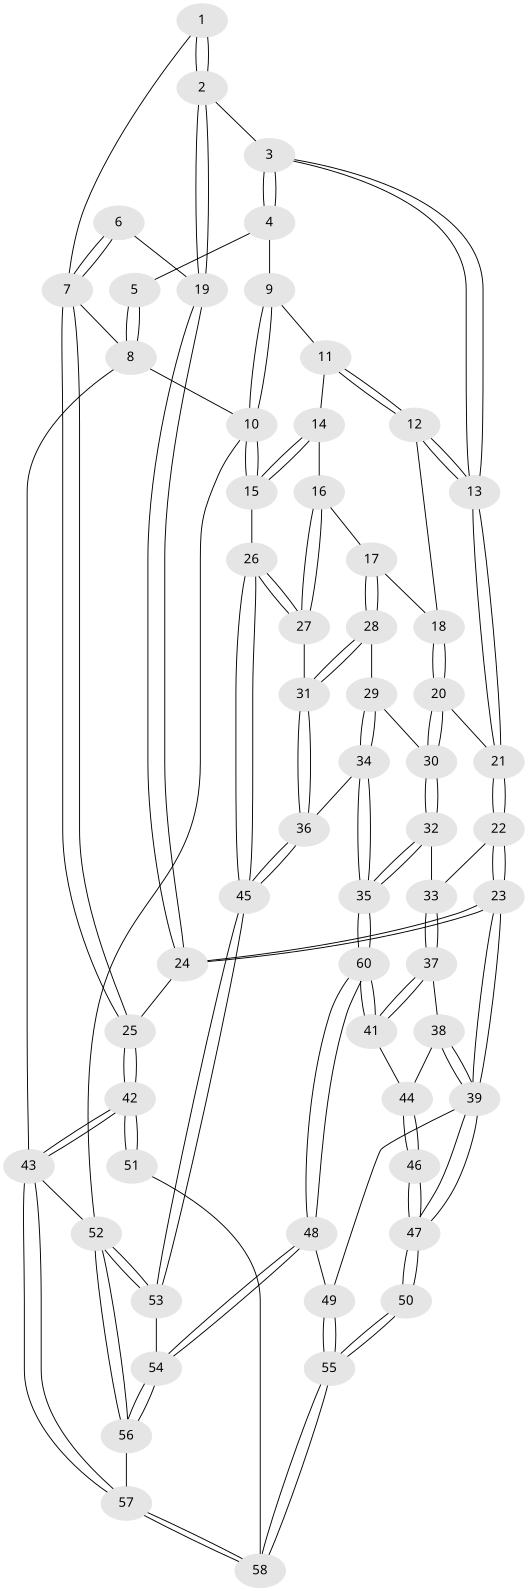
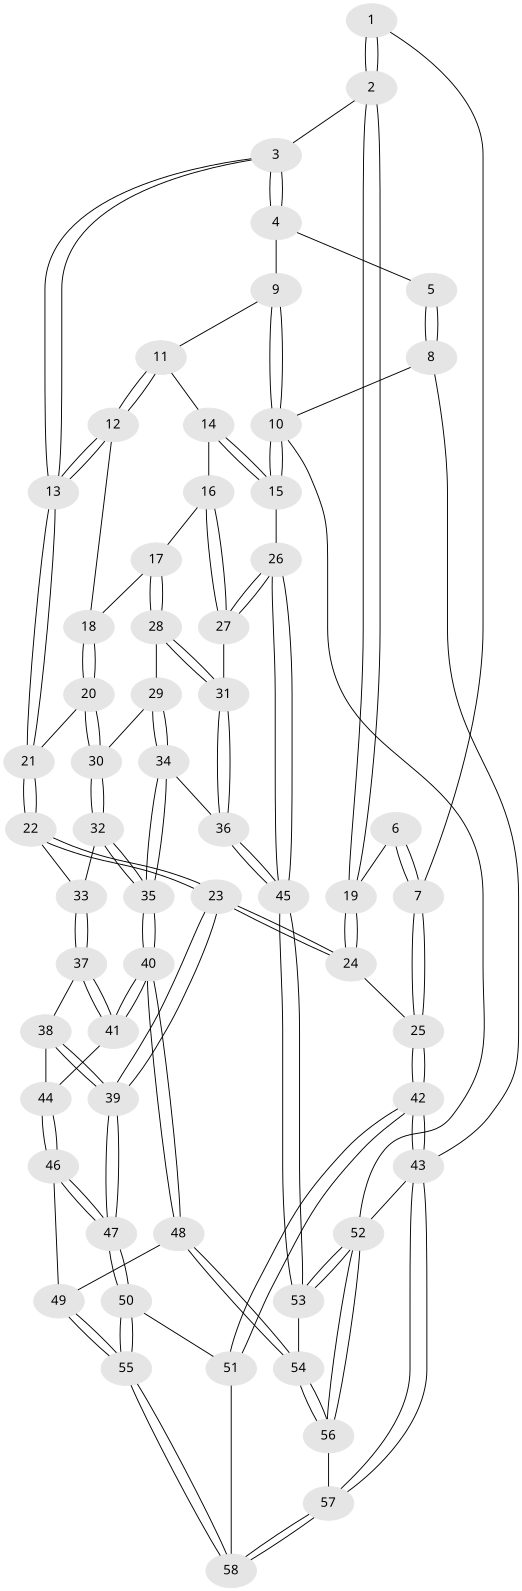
  graph {
    fontname="Noto Sans"
    node [color=gray90 fontname="Noto Sans" style=filled]
    edge [fontname="Noto Sans"]
    1
    2
    7
    3
    19
    6
    4
    13
    24
    5
    9
    21
    8
    10
    11
    43
    25
    42
    15
    52
    57
    12
    14
    26
    53
    56
    18
    16
    20
    22
    17
    27
    45
    28
    31
    29
    30
    32
    23
    33
    39
    37
    47
    51
    36
    34
    35
-   40 [label=60]
+   40
    38
    41
    48
    44
    46
    50
    49
    54
    58
    55
    1 -- 2
    1 -- 2
    1 -- 7
    2 -- 3
    2 -- 19
    2 -- 19
-   7 -- 8
    7 -- 25
    7 -- 25
    3 -- 4
    3 -- 4
    3 -- 13
    3 -- 13
    19 -- 24
    19 -- 24
    6 -- 7
    6 -- 7
    6 -- 19
    4 -- 5
    4 -- 9
    13 -- 21
    13 -- 21
    24 -- 25
    5 -- 8
    5 -- 8
    9 -- 10
    9 -- 10
    9 -- 11
    21 -- 22
    21 -- 22
    8 -- 10
    8 -- 43
    10 -- 15
    10 -- 15
    10 -- 52
    11 -- 12
    11 -- 12
    11 -- 14
    43 -- 52
    43 -- 57
    43 -- 57
    25 -- 42
    25 -- 42
    42 -- 43
    42 -- 43
    42 -- 51
    42 -- 51
    15 -- 26
    52 -- 53
    52 -- 53
    52 -- 56
    52 -- 56
    57 -- 58
    57 -- 58
    12 -- 13
    12 -- 13
    12 -- 18
    14 -- 15
    14 -- 15
    14 -- 16
    26 -- 27
    26 -- 27
    26 -- 45
    26 -- 45
    53 -- 54
    56 -- 57
    18 -- 20
    18 -- 20
    16 -- 17
    16 -- 27
    16 -- 27
    20 -- 21
    20 -- 30
    20 -- 30
    22 -- 23
    22 -- 23
    22 -- 33
    17 -- 18
    17 -- 28
    17 -- 28
    27 -- 31
    45 -- 53
    45 -- 53
    28 -- 31
    28 -- 31
    28 -- 29
    31 -- 36
    31 -- 36
    29 -- 30
    29 -- 34
    29 -- 34
    30 -- 32
    30 -- 32
    32 -- 33
    32 -- 35
    32 -- 35
    23 -- 24
    23 -- 24
    23 -- 39
    23 -- 39
    33 -- 37
    33 -- 37
    39 -- 47
    39 -- 47
    37 -- 38
    37 -- 41
    37 -- 41
    47 -- 50
    47 -- 50
    51 -- 58
    36 -- 45
    36 -- 45
    34 -- 36
    34 -- 35
    34 -- 35
    35 -- 40
    35 -- 40
    40 -- 41
    40 -- 41
    40 -- 48
    40 -- 48
    38 -- 39
    38 -- 39
    38 -- 44
    41 -- 44
    48 -- 49
    48 -- 54
    48 -- 54
    44 -- 46
    44 -- 46
    46 -- 47
    46 -- 47
-   39 -- 49
+   46 -- 49
+   50 -- 51
    50 -- 55
    50 -- 55
    49 -- 55
    49 -- 55
    54 -- 56
    54 -- 56
    55 -- 58
    55 -- 58
  }
